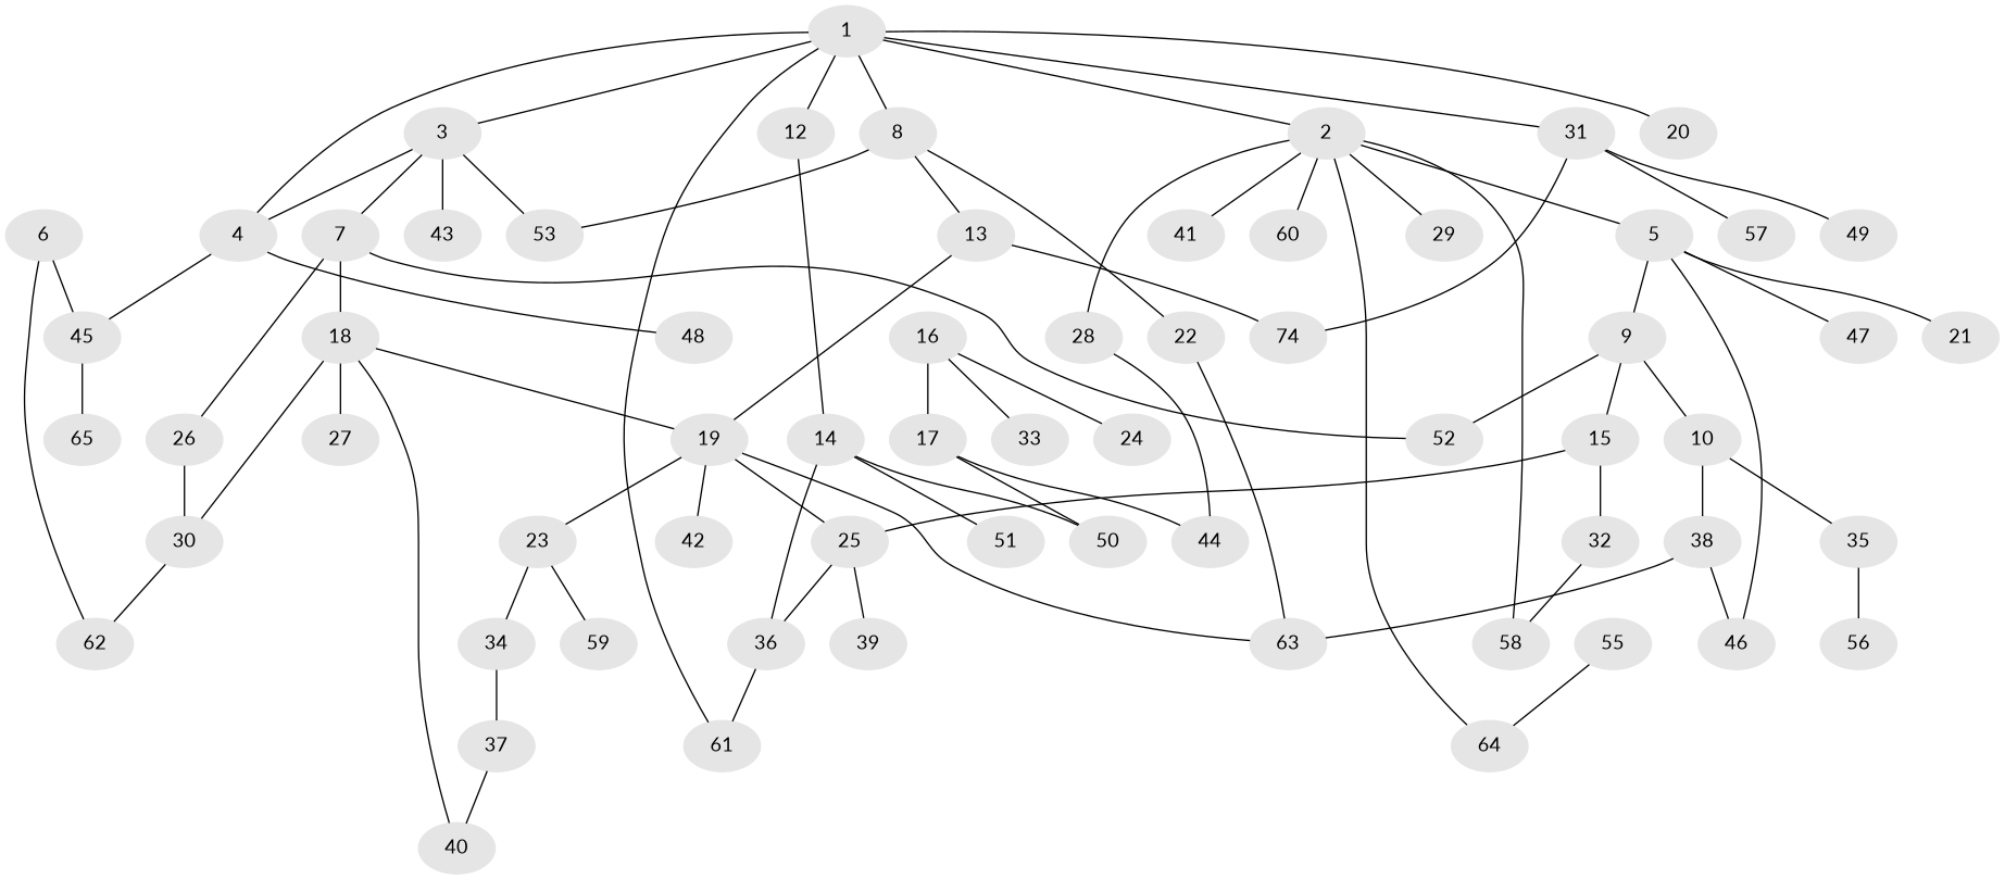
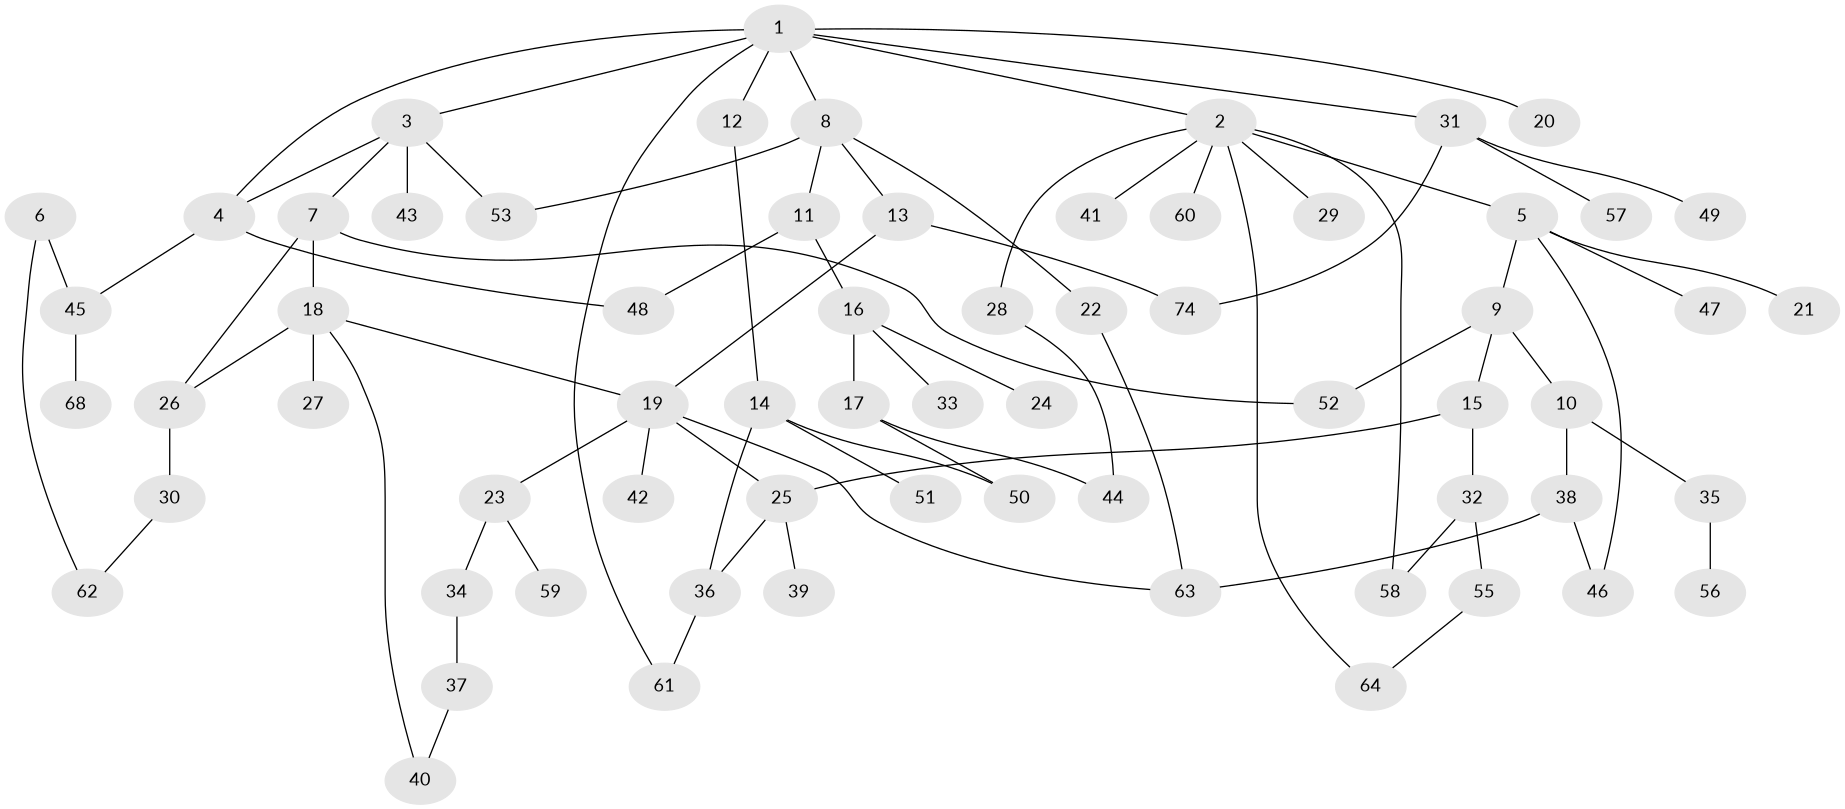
  graph {
    fontname=Lato
    node [color=gray90 fontname=Lato style=filled]
    edge [fontname=Lato]
    1
    2
    3
    4
    8
    12
    20
    31
    61
    5
    28
    29
    41
    58
    60
    64
    7
    43
    53
    48
    45
+   11
    13
    22
    14
    n26 [label=74]
    49
    57
    9
    21
    46
    47
    44
    18
    26
    52
    6
    62
    10
    15
-   65
+   65 [label=68]
    19
    27
    30
    40
    16
    63
    35
    38
    25
    32
    56
    17
    24
    33
    36
    50
    51
    23
    42
    39
    55
    34
    59
    37
    1 -- 2
    1 -- 3
    1 -- 4
    1 -- 8
    1 -- 12
    1 -- 20
    1 -- 31
    1 -- 61
    2 -- 5
    2 -- 28
    2 -- 29
    2 -- 41
    2 -- 58
    2 -- 60
    2 -- 64
    3 -- 4
    3 -- 7
    3 -- 43
    3 -- 53
    4 -- 48
    4 -- 45
    8 -- 53
+   8 -- 11
    8 -- 13
    8 -- 22
    12 -- 14
    31 -- n26
    31 -- 49
    31 -- 57
    5 -- 9
    5 -- 21
    5 -- 46
    5 -- 47
    28 -- 44
    7 -- 18
    7 -- 26
    7 -- 52
    45 -- 65
+   11 -- 48
+   11 -- 16
    13 -- n26
    13 -- 19
    22 -- 63
    14 -- 36
    14 -- 50
    14 -- 51
    9 -- 52
    9 -- 10
    9 -- 15
    18 -- 19
    18 -- 27
-   18 -- 30
+   18 -- 26
    18 -- 40
    26 -- 30
    6 -- 45
    6 -- 62
    10 -- 35
    10 -- 38
    15 -- 25
    15 -- 32
    19 -- 63
    19 -- 25
    19 -- 23
    19 -- 42
    30 -- 62
    16 -- 17
    16 -- 24
    16 -- 33
    35 -- 56
    38 -- 46
    38 -- 63
    25 -- 36
    25 -- 39
    32 -- 58
+   32 -- 55
    17 -- 44
    17 -- 50
    36 -- 61
    23 -- 34
    23 -- 59
    55 -- 64
    34 -- 37
    37 -- 40
  }
